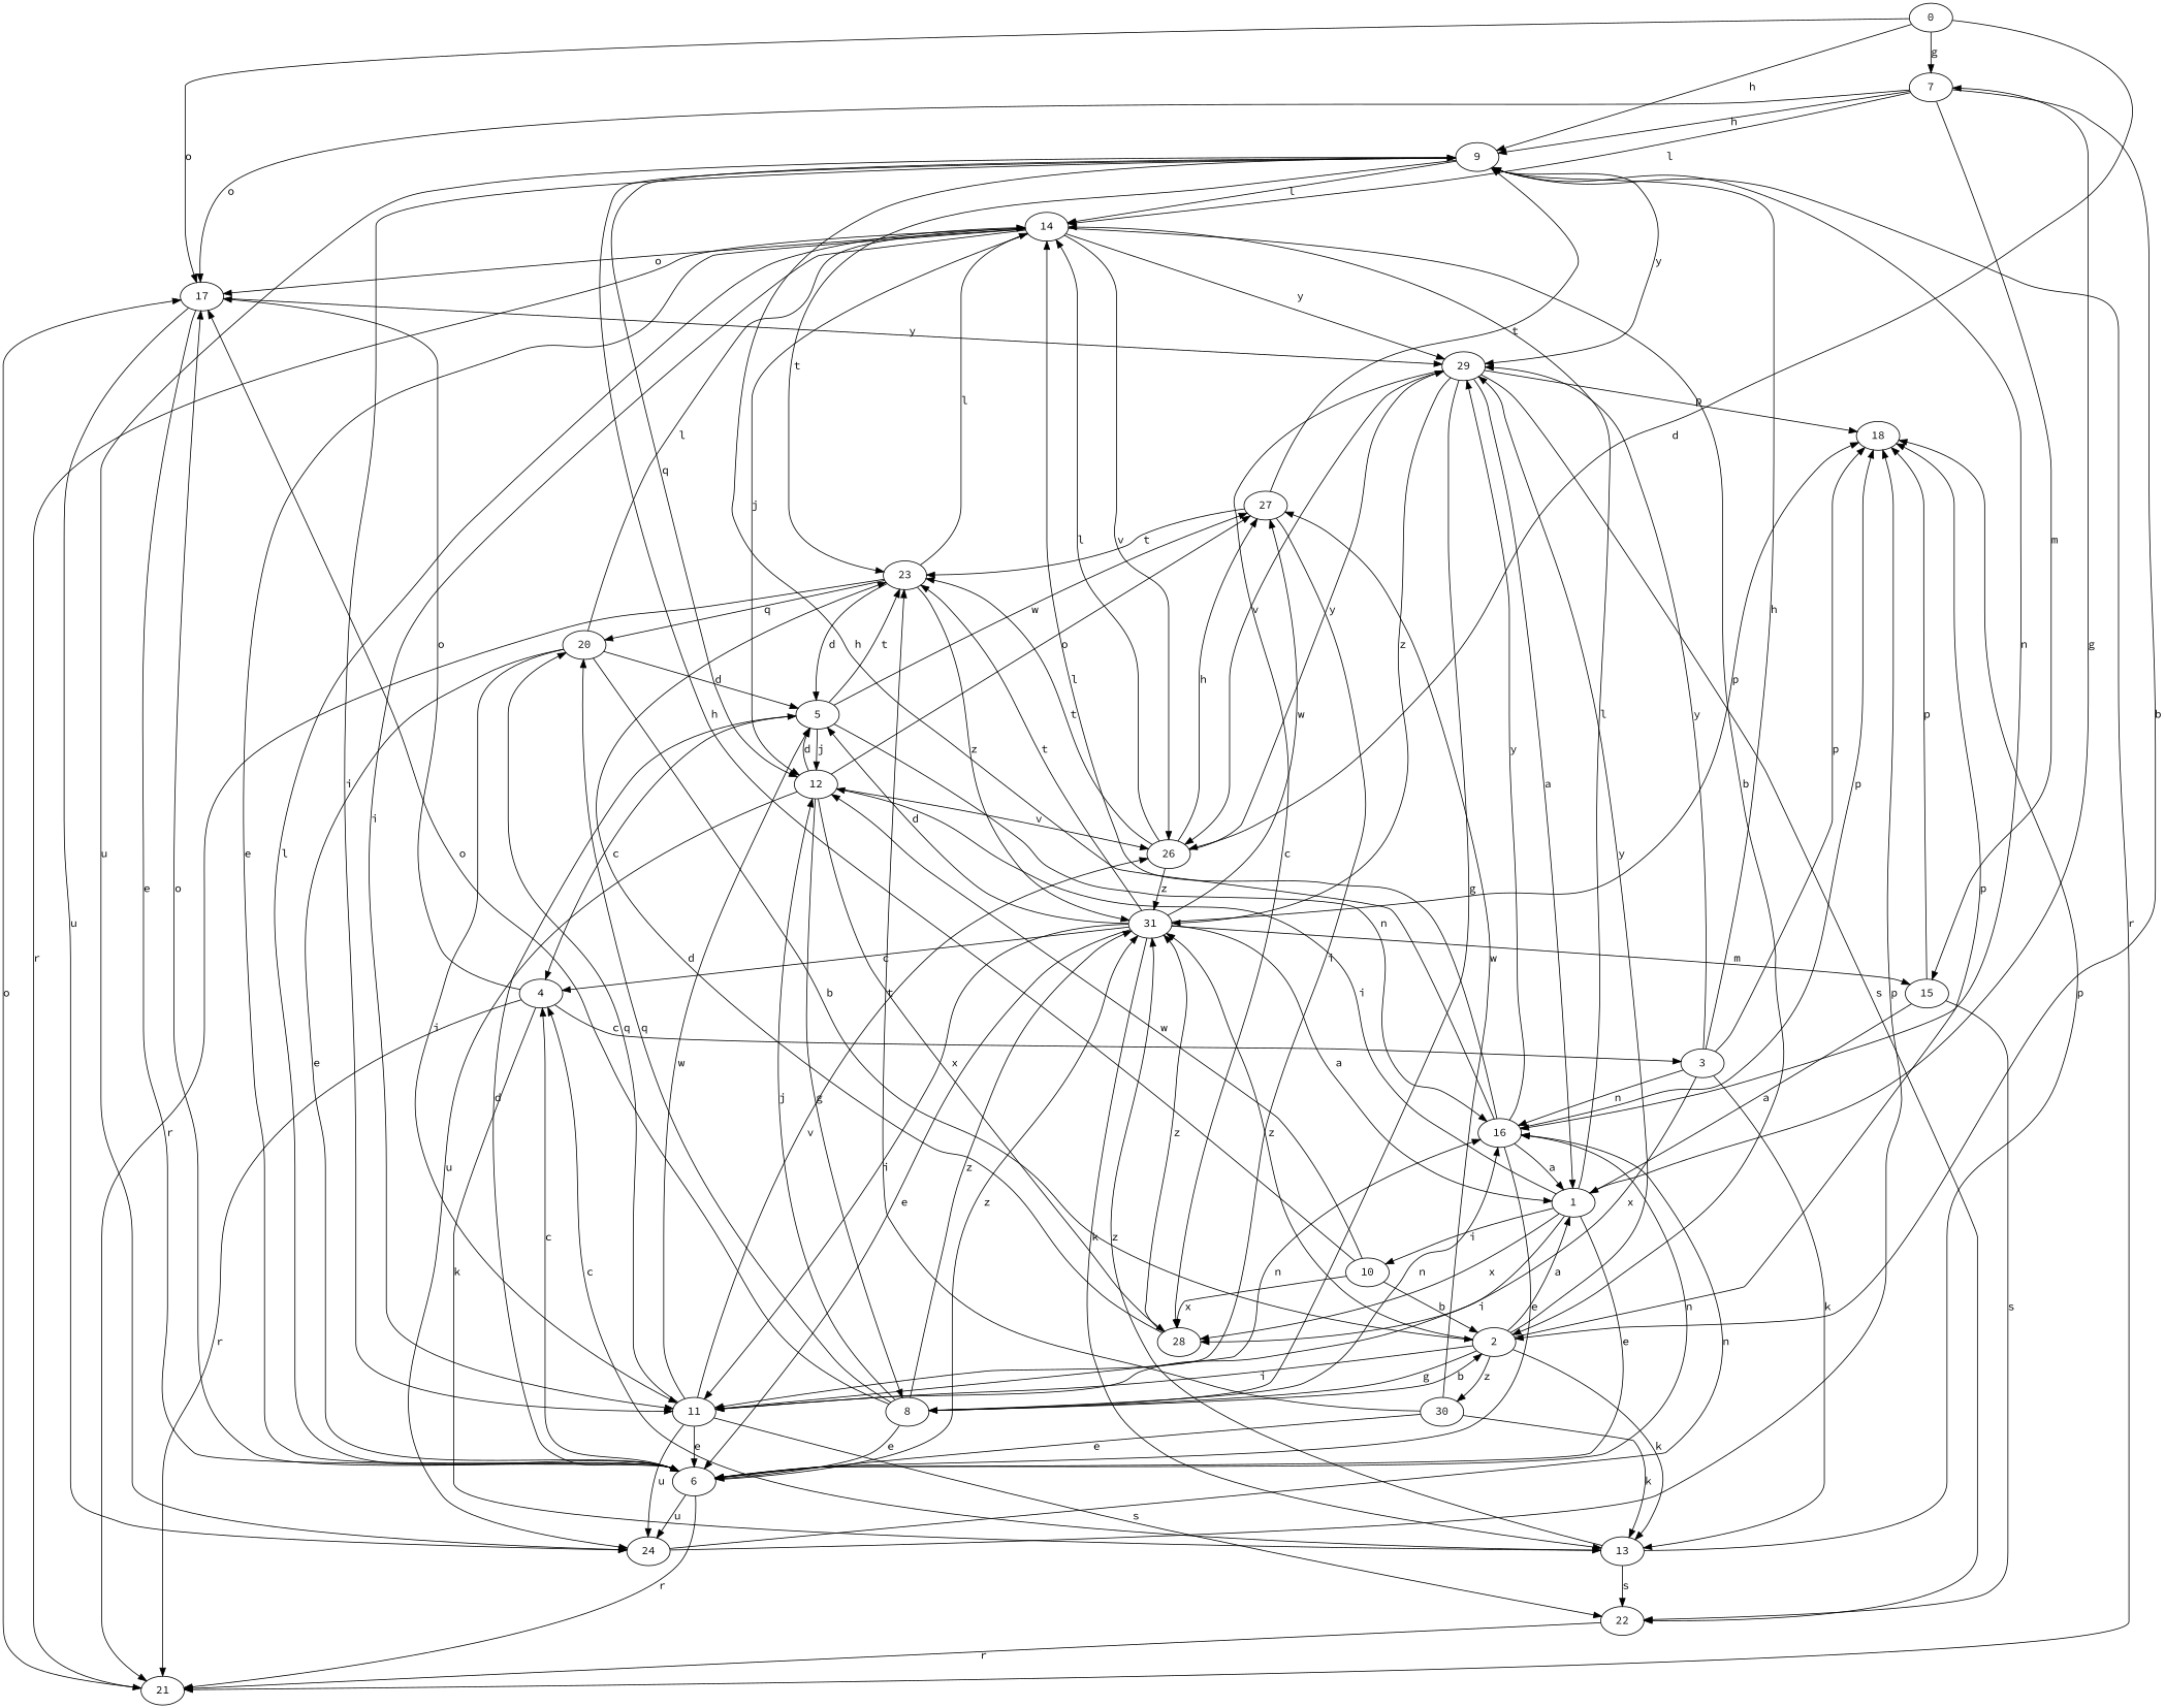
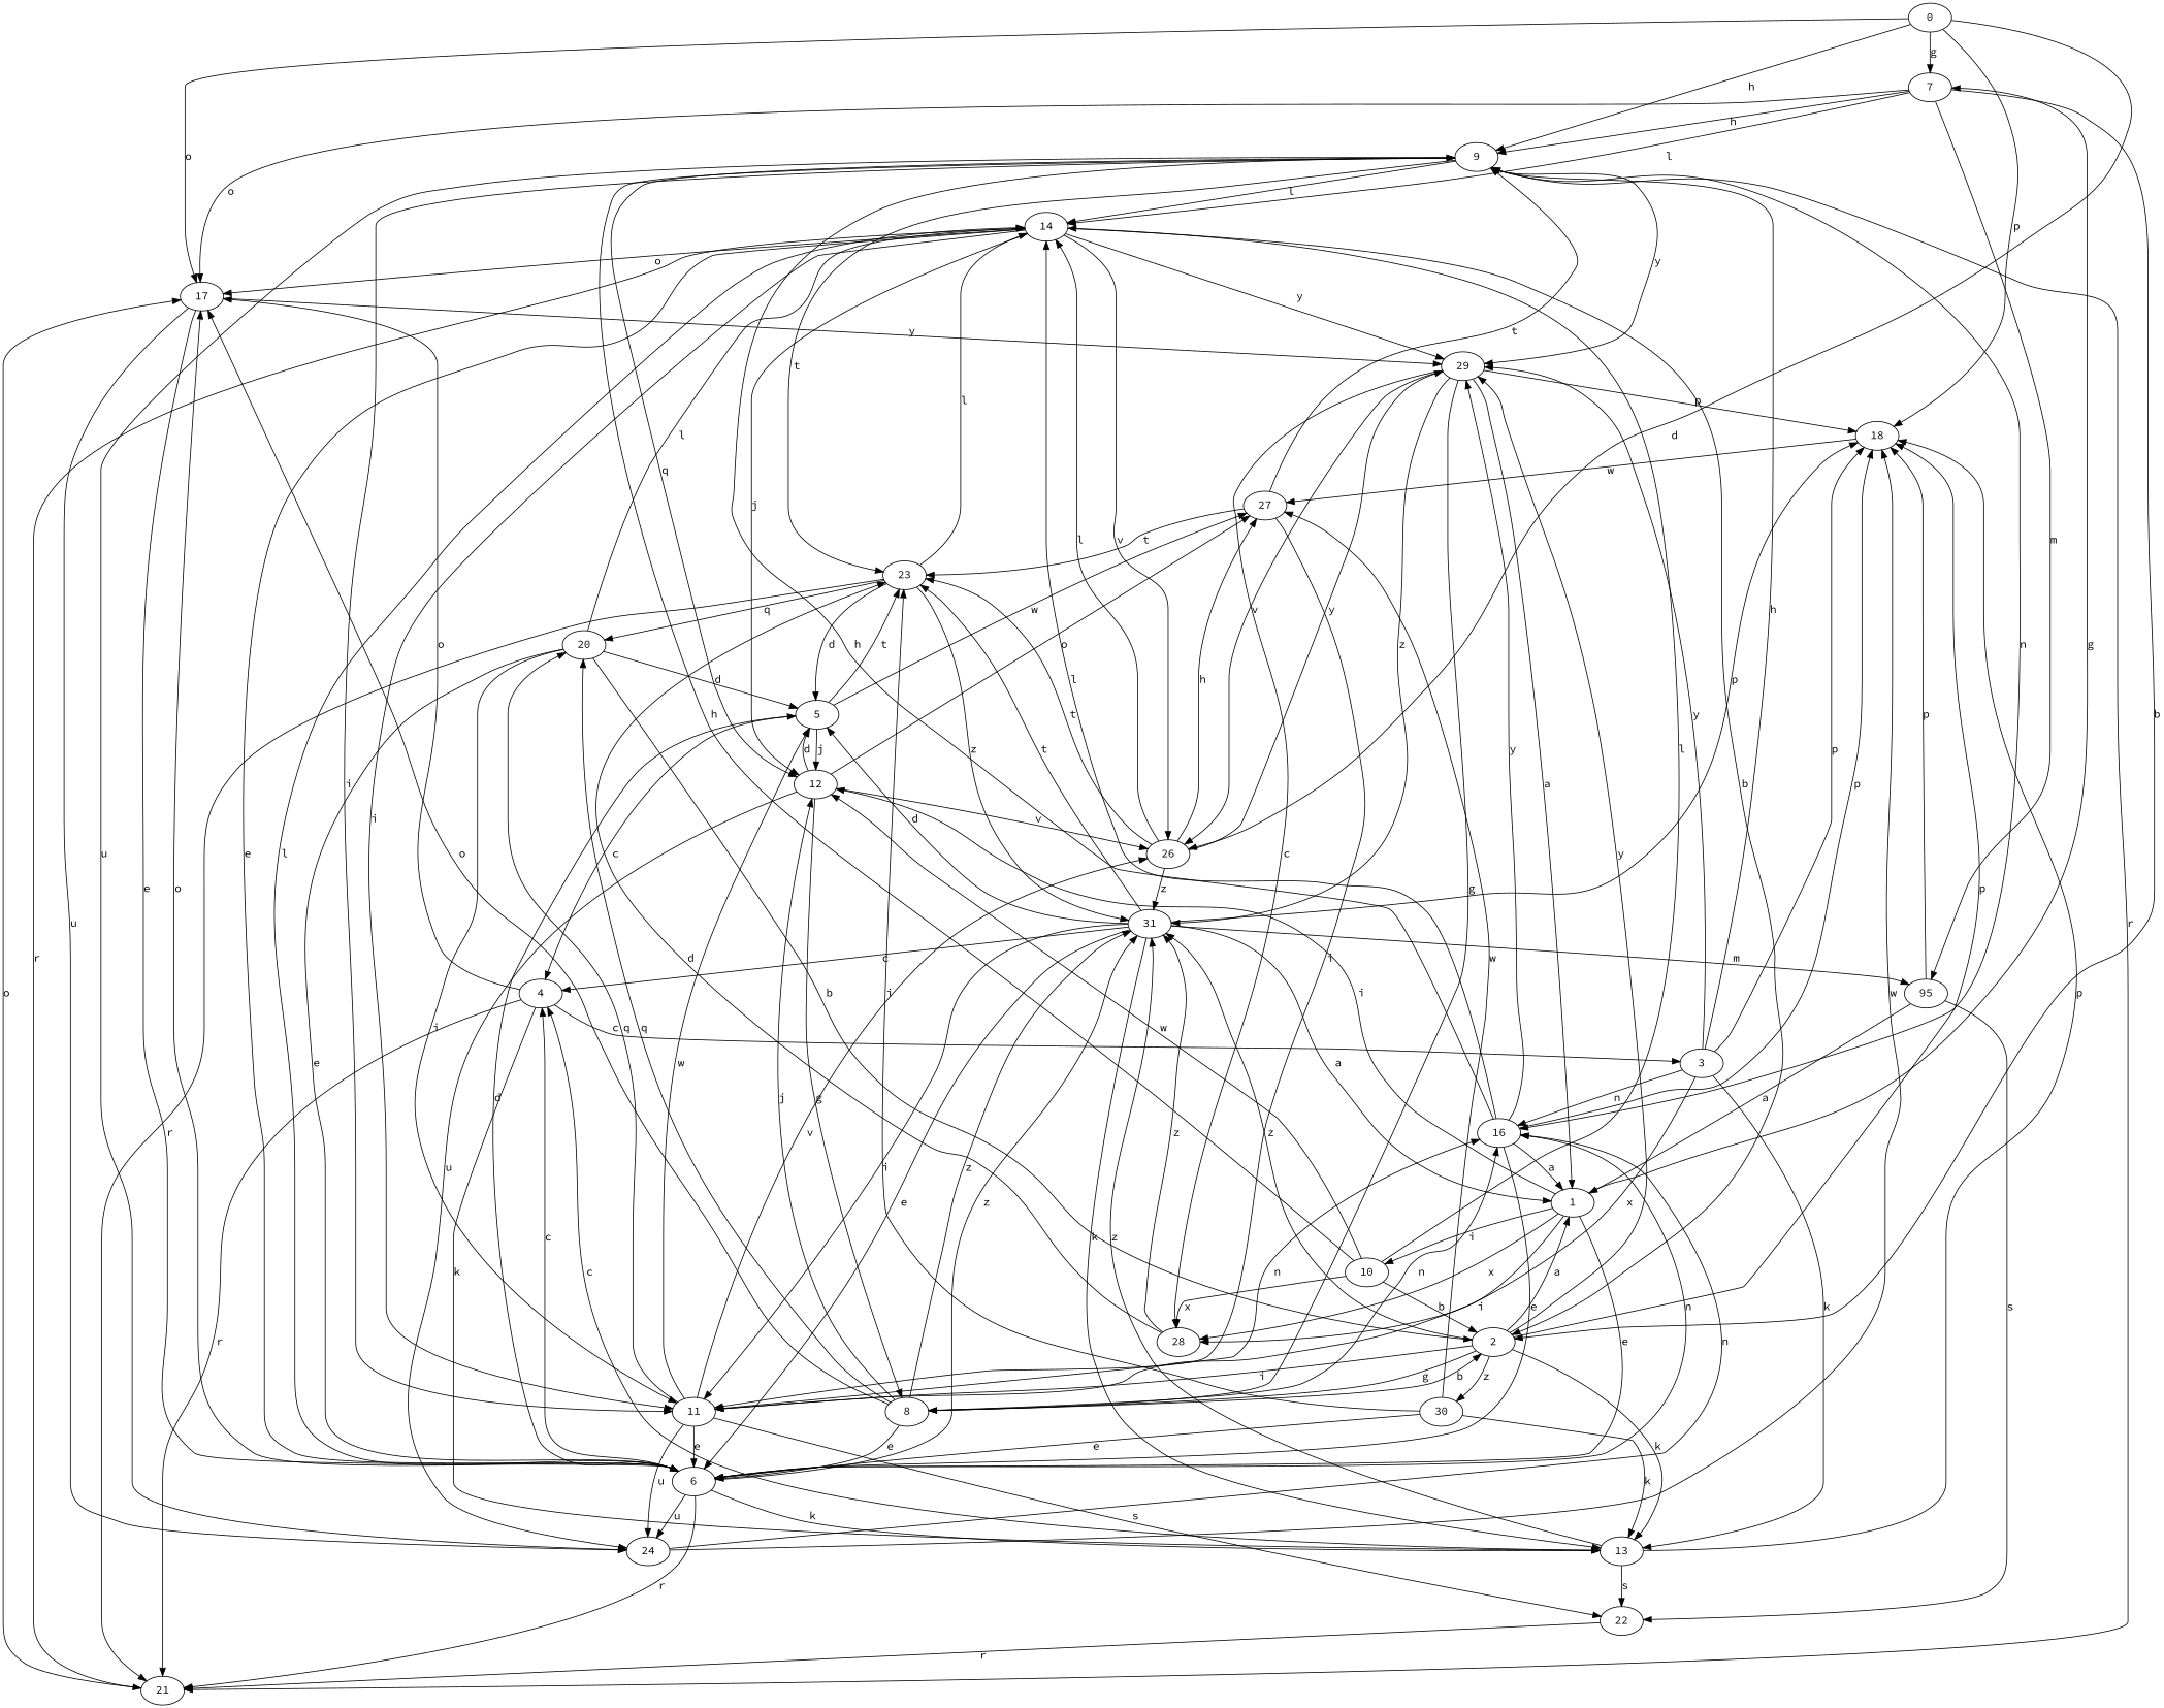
  strict digraph {
    fontname="Source Code Pro"
    node [fontname="Source Code Pro"]
    edge [fontname="Source Code Pro"]
    0
    7
    9
    17
    18
    26
    14
    2
-   15
+   15 [label=95]
    11
    12
    29
    16
    21
    23
    24
    6
    27
    31
    1
    10
    28
    13
    4
    5
    20
    22
    8
    30
    3
    0 -> 7 [label=g]
    0 -> 9 [label=h]
    0 -> 17 [label=o]
+   0 -> 18 [label=p]
    0 -> 26 [label=d]
    7 -> 9 [label=h]
    7 -> 17 [label=o]
    7 -> 14 [label=l]
    7 -> 2 [label=b]
    7 -> 15 [label=m]
    9 -> 14 [label=l]
    9 -> 11 [label=i]
    9 -> 12 [label=q]
    9 -> 29 [label=y]
    9 -> 16 [label=n]
    9 -> 21 [label=r]
    9 -> 23 [label=t]
    9 -> 24 [label=u]
    17 -> 29 [label=y]
    17 -> 24 [label=u]
    17 -> 6 [label=e]
-   31 -> 27 [label=w]
+   18 -> 27 [label=w]
    26 -> 14 [label=l]
    26 -> 29 [label=y]
    26 -> 23 [label=t]
    26 -> 27 [label=h]
    26 -> 31 [label=z]
    14 -> 17 [label=o]
    14 -> 26 [label=v]
    14 -> 2 [label=b]
    14 -> 11 [label=i]
    14 -> 12 [label=j]
    14 -> 29 [label=y]
    14 -> 21 [label=r]
    14 -> 6 [label=e]
    2 -> 18 [label=p]
    2 -> 11 [label=i]
    2 -> 29 [label=y]
    2 -> 31 [label=z]
    2 -> 1 [label=a]
    2 -> 13 [label=k]
    2 -> 8 [label=g]
    2 -> 30 [label=z]
    15 -> 18 [label=p]
    15 -> 1 [label=a]
    15 -> 22 [label=s]
    11 -> 26 [label=v]
    11 -> 16 [label=n]
    11 -> 24 [label=u]
    11 -> 6 [label=e]
    11 -> 5 [label=w]
    11 -> 20 [label=q]
    11 -> 22 [label=s]
    12 -> 26 [label=v]
    12 -> 24 [label=u]
    12 -> 27 [label=o]
-   12 -> 28 [label=x]
    12 -> 5 [label=d]
    12 -> 8 [label=g]
    29 -> 18 [label=p]
    29 -> 26 [label=v]
    29 -> 31 [label=z]
    29 -> 1 [label=a]
    29 -> 28 [label=c]
-   29 -> 22 [label=s]
    29 -> 8 [label=g]
    16 -> 9 [label=h]
    16 -> 18 [label=p]
    16 -> 14 [label=l]
    16 -> 29 [label=y]
    16 -> 6 [label=e]
    16 -> 1 [label=a]
    21 -> 17 [label=o]
    23 -> 14 [label=l]
    23 -> 21 [label=r]
    23 -> 31 [label=z]
    23 -> 5 [label=d]
    23 -> 20 [label=q]
-   24 -> 18 [label=p]
+   24 -> 18 [label=w]
    24 -> 16 [label=n]
    6 -> 17 [label=o]
    6 -> 14 [label=l]
    6 -> 16 [label=n]
    6 -> 21 [label=r]
    6 -> 24 [label=u]
    6 -> 31 [label=z]
+   6 -> 13 [label=k]
    6 -> 4 [label=c]
    6 -> 5 [label=d]
    27 -> 9 [label=t]
    27 -> 11 [label=i]
    27 -> 23 [label=t]
    31 -> 18 [label=p]
    31 -> 15 [label=m]
    31 -> 11 [label=i]
    31 -> 23 [label=t]
    31 -> 6 [label=e]
    31 -> 1 [label=a]
    31 -> 13 [label=k]
    31 -> 4 [label=c]
    31 -> 5 [label=d]
    1 -> 7 [label=g]
-   1 -> 14 [label=l]
+   10 -> 14 [label=l]
    1 -> 11 [label=i]
    1 -> 12 [label=i]
    1 -> 6 [label=e]
    1 -> 10 [label=i]
    1 -> 28 [label=x]
    10 -> 9 [label=h]
    10 -> 2 [label=b]
    10 -> 12 [label=w]
    10 -> 28 [label=x]
    28 -> 23 [label=d]
    28 -> 31 [label=z]
    13 -> 18 [label=p]
    13 -> 31 [label=z]
    13 -> 4 [label=c]
    13 -> 22 [label=s]
    4 -> 17 [label=o]
    4 -> 21 [label=r]
    4 -> 13 [label=k]
    4 -> 3 [label=c]
    5 -> 12 [label=j]
-   5 -> 16 [label=n]
    5 -> 23 [label=t]
    5 -> 27 [label=w]
    5 -> 4 [label=c]
    20 -> 14 [label=l]
    20 -> 2 [label=b]
    20 -> 11 [label=i]
    20 -> 6 [label=e]
    20 -> 5 [label=d]
    22 -> 21 [label=r]
    8 -> 17 [label=o]
    8 -> 2 [label=b]
    8 -> 12 [label=j]
    8 -> 16 [label=n]
    8 -> 6 [label=e]
    8 -> 31 [label=z]
    8 -> 20 [label=q]
-   30 -> 23 [label=t]
+   30 -> 23 [label=i]
    30 -> 6 [label=e]
    30 -> 27 [label=w]
    30 -> 13 [label=k]
    3 -> 9 [label=h]
    3 -> 18 [label=p]
    3 -> 29 [label=y]
    3 -> 16 [label=n]
    3 -> 28 [label=x]
    3 -> 13 [label=k]
  }
